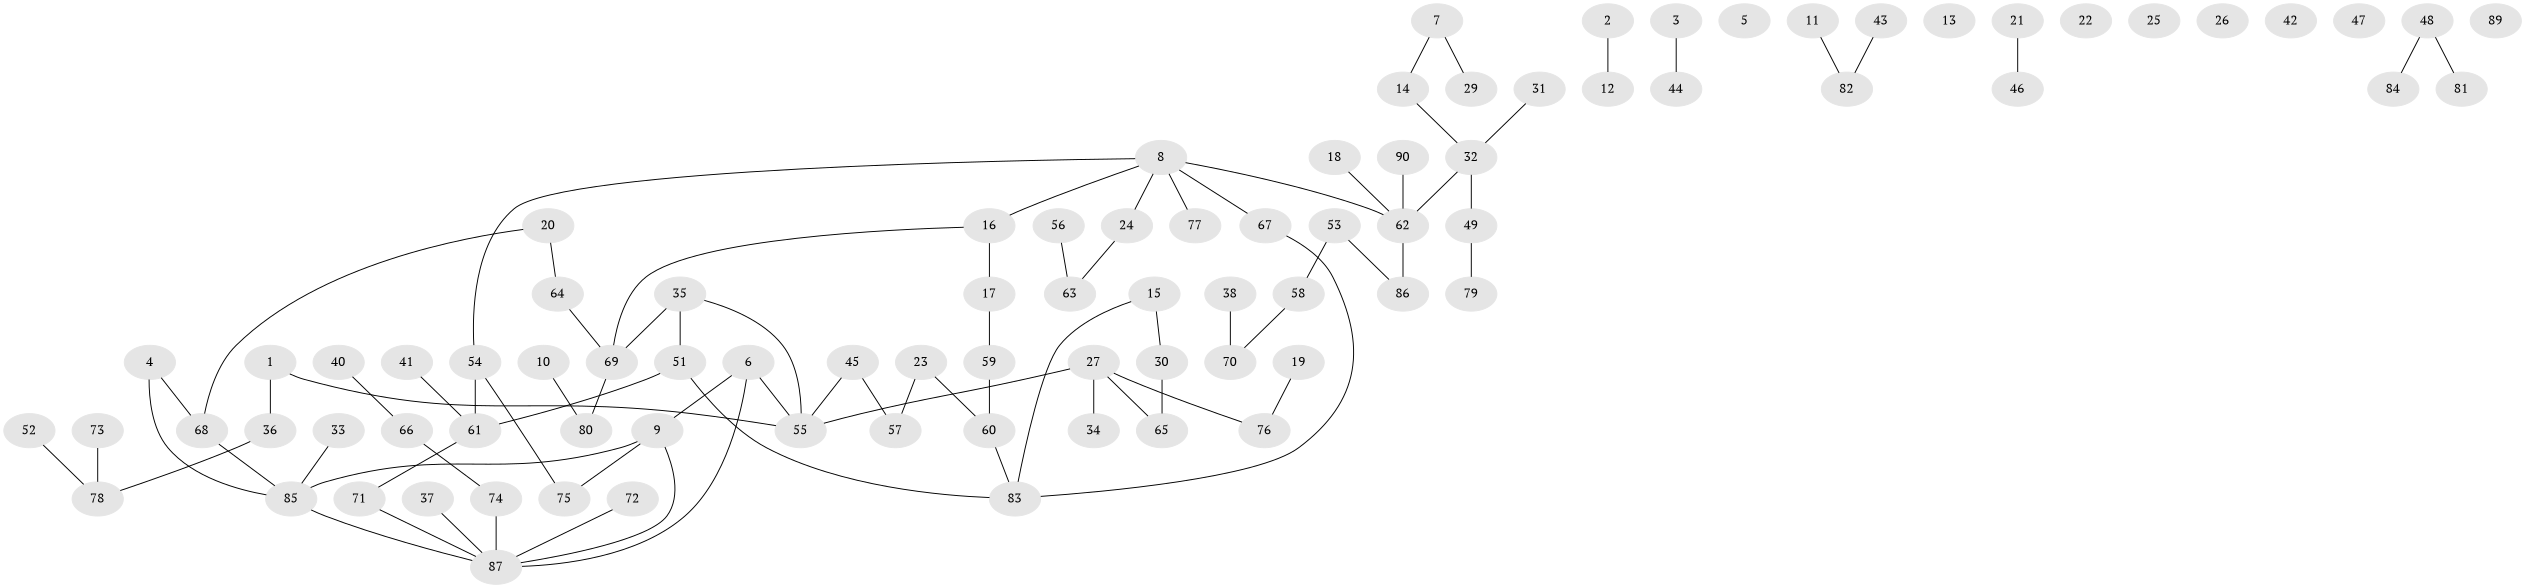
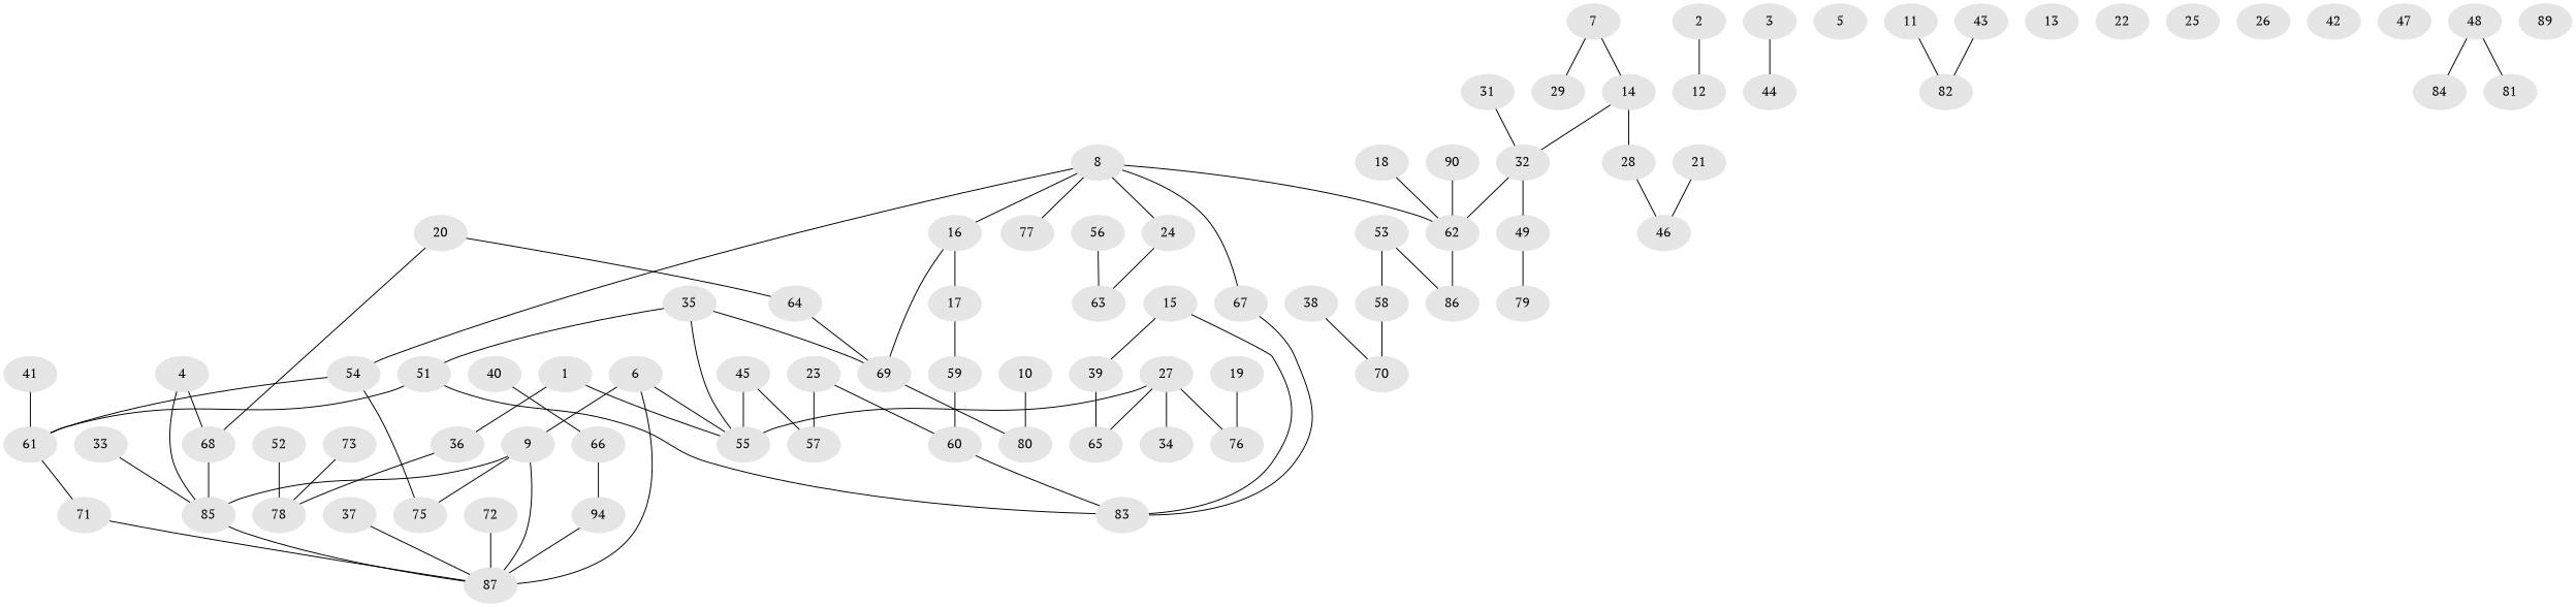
  graph {
    fontname="PT Serif"
    node [color=gray90 fontname="PT Serif" style=filled]
    edge [fontname="PT Serif"]
    1
    36
    55
    78
    2
    12
    3
    44
    4
    68
    85
    87
    5
    6
    9
    75
    7
    14
    29
+   28
    32
    8
    16
    24
    54
    62
    67
    77
    17
    69
    63
    61
    86
    83
    10
    80
    11
    82
    13
    46
    49
    15
-   39 [label=30]
+   39
    65
    59
    60
    18
    19
    76
    20
    64
    21
    22
    23
    57
    25
    26
    27
    34
    31
    79
    33
    35
    51
    37
    38
    70
    40
    66
-   74
+   74 [label=94]
    41
    71
    42
    43
    45
    47
    48
    84
    81
    n80 [label=90]
    52
    53
    58
    56
    72
    73
    89
    1 -- 36
    1 -- 55
    36 -- 78
    2 -- 12
    3 -- 44
    4 -- 68
    4 -- 85
    68 -- 85
    85 -- 87
    6 -- 55
    6 -- 87
    6 -- 9
    9 -- 85
    9 -- 87
    9 -- 75
    7 -- 14
    7 -- 29
+   14 -- 28
    14 -- 32
+   28 -- 46
    32 -- 62
    32 -- 49
    8 -- 16
    8 -- 24
    8 -- 54
    8 -- 62
    8 -- 67
    8 -- 77
    16 -- 17
    16 -- 69
    24 -- 63
    54 -- 75
    54 -- 61
    62 -- 86
    67 -- 83
    17 -- 59
    69 -- 80
    61 -- 71
    10 -- 80
    11 -- 82
    49 -- 79
    15 -- 83
    15 -- 39
    39 -- 65
    59 -- 60
    60 -- 83
    18 -- 62
    19 -- 76
    20 -- 68
    20 -- 64
    64 -- 69
    21 -- 46
    23 -- 60
    23 -- 57
    27 -- 55
    27 -- 65
    27 -- 76
    27 -- 34
    31 -- 32
    33 -- 85
    35 -- 55
    35 -- 69
    35 -- 51
    51 -- 61
    51 -- 83
    37 -- 87
    38 -- 70
    40 -- 66
    66 -- 74
    74 -- 87
    41 -- 61
    71 -- 87
    43 -- 82
    45 -- 55
    45 -- 57
    48 -- 84
    48 -- 81
    n80 -- 62
    52 -- 78
    53 -- 86
    53 -- 58
    58 -- 70
    56 -- 63
    72 -- 87
    73 -- 78
  }
